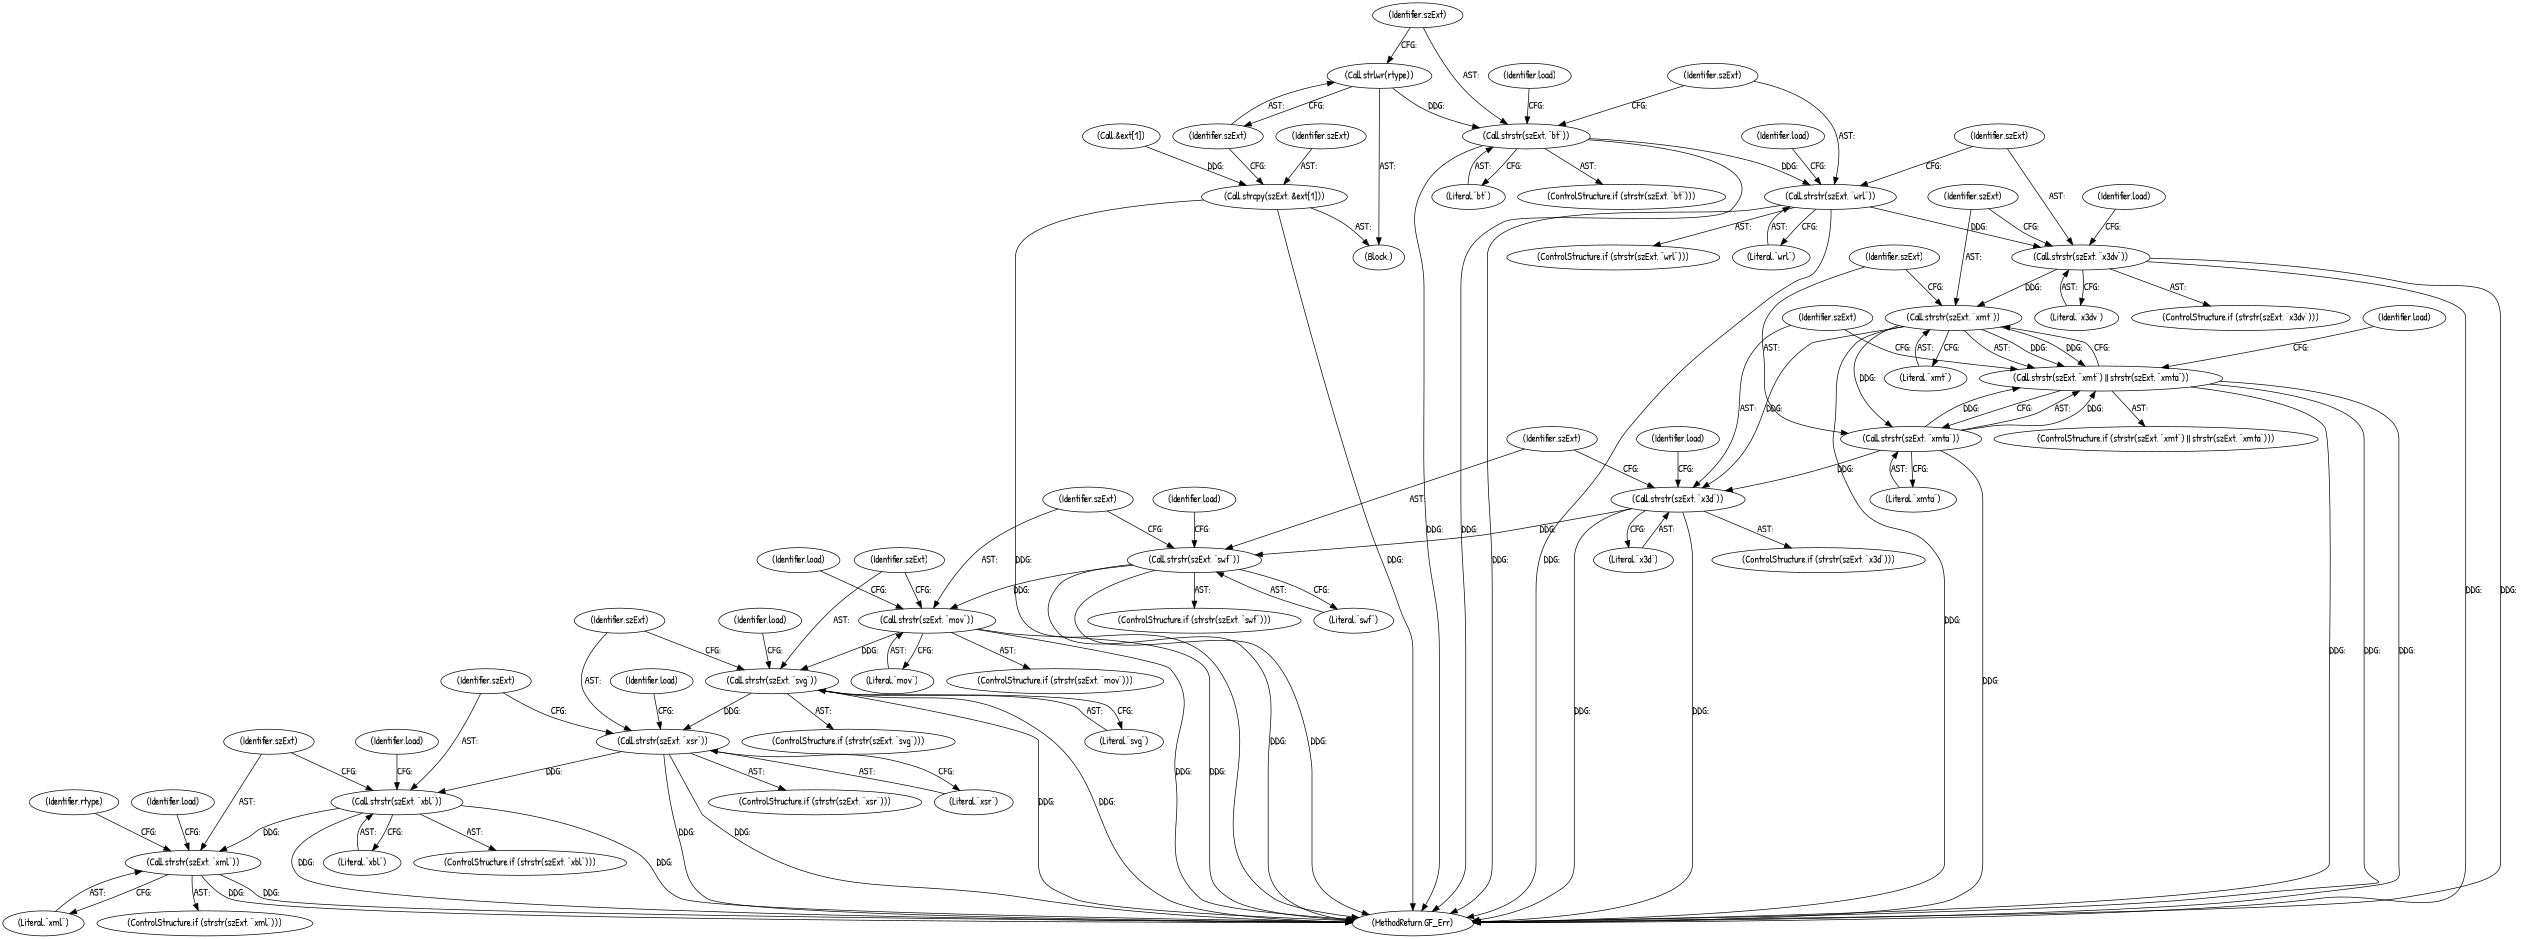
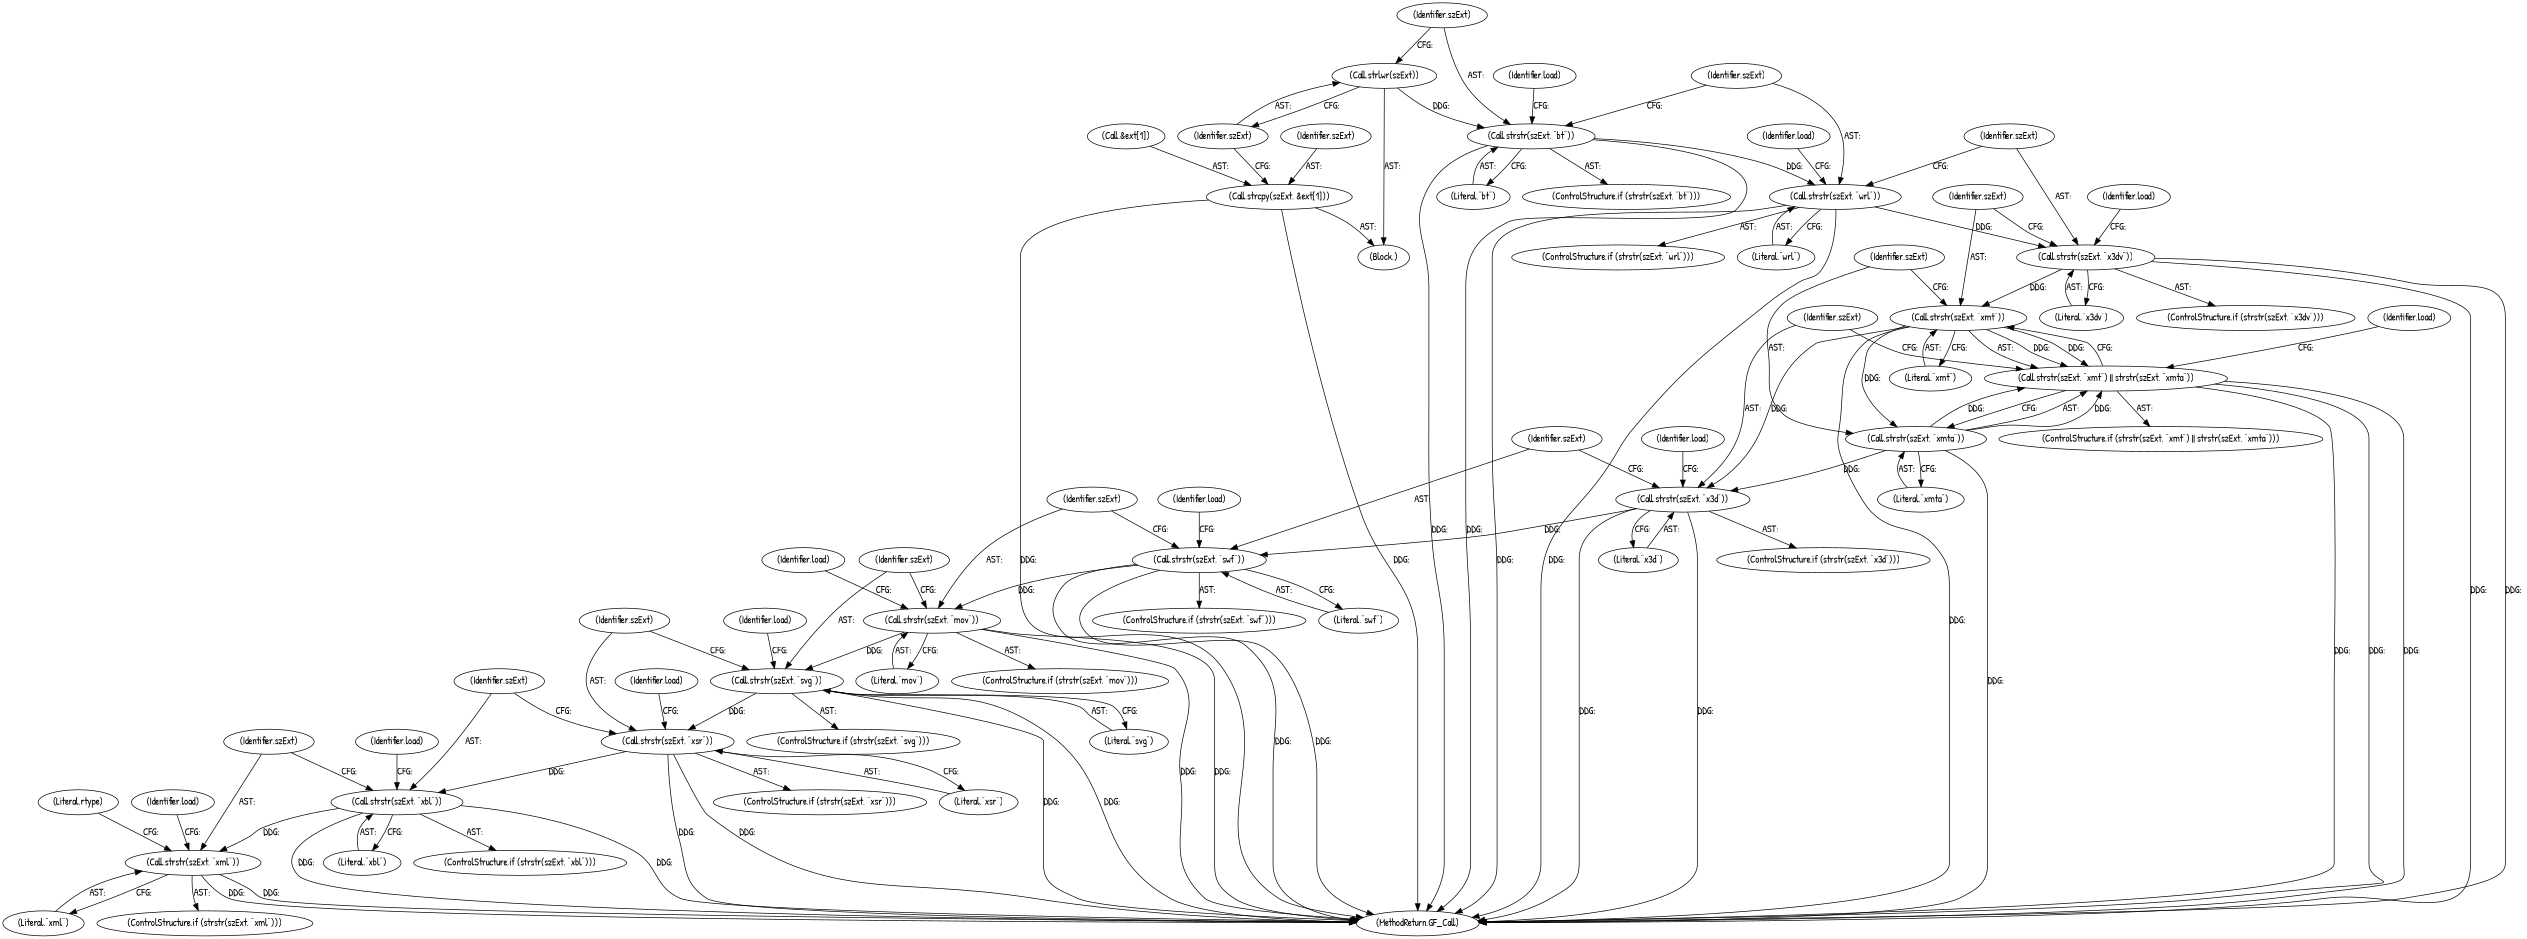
  digraph {
    fontname="Patrick Hand"
    node [fontname="Patrick Hand"]
    edge [fontname="Patrick Hand"]
    n1 [label="(Call,strstr(szExt, \"x3dv\"))"]
    n2 [label="(Call,strstr(szExt, \"xmt\"))"]
-   n3 [label="(MethodReturn,GF_Err)"]
+   n3 [label="(MethodReturn,GF_Call)"]
    n4 [label="(Literal,\"x3dv\")"]
    n5 [label="(ControlStructure,if (strstr(szExt, \"x3dv\")))"]
    n6 [label="(Call,strstr(szExt, \"xmt\") || strstr(szExt, \"xmta\"))"]
    n7 [label="(Call,strstr(szExt, \"xmta\"))"]
    n8 [label="(Call,strstr(szExt, \"x3d\"))"]
    n9 [label="(Literal,\"xmt\")"]
    n10 [label="(Call,strstr(szExt, \"wrl\"))"]
    n11 [label="(Literal,\"wrl\")"]
    n12 [label="(ControlStructure,if (strstr(szExt, \"wrl\")))"]
    n13 [label="(Call,strstr(szExt, \"bt\"))"]
    n14 [label="(Literal,\"bt\")"]
    n15 [label="(ControlStructure,if (strstr(szExt, \"bt\")))"]
-   n16 [label="(Call,strlwr(rtype))"]
+   n16 [label="(Call,strlwr(szExt))"]
    n17 [label="(Block,)"]
    n18 [label="(Identifier,szExt)"]
    n19 [label="(Call,strcpy(szExt, &ext[1]))"]
    n20 [label="(Call,&ext[1])"]
    n21 [label="(ControlStructure,if (strstr(szExt, \"xmt\") || strstr(szExt, \"xmta\")))"]
    n22 [label="(Literal,\"xmta\")"]
    n23 [label="(Call,strstr(szExt, \"swf\"))"]
    n24 [label="(ControlStructure,if (strstr(szExt, \"x3d\")))"]
    n25 [label="(Literal,\"x3d\")"]
    n26 [label="(Call,strstr(szExt, \"mov\"))"]
    n27 [label="(ControlStructure,if (strstr(szExt, \"swf\")))"]
    n28 [label="(Literal,\"swf\")"]
    n29 [label="(Call,strstr(szExt, \"svg\"))"]
    n30 [label="(Literal,\"mov\")"]
    n31 [label="(ControlStructure,if (strstr(szExt, \"mov\")))"]
    n32 [label="(Call,strstr(szExt, \"xsr\"))"]
    n33 [label="(Literal,\"svg\")"]
    n34 [label="(ControlStructure,if (strstr(szExt, \"svg\")))"]
    n35 [label="(Call,strstr(szExt, \"xbl\"))"]
    n36 [label="(ControlStructure,if (strstr(szExt, \"xsr\")))"]
    n37 [label="(Literal,\"xsr\")"]
    n38 [label="(Call,strstr(szExt, \"xml\"))"]
    n39 [label="(Literal,\"xbl\")"]
    n40 [label="(ControlStructure,if (strstr(szExt, \"xbl\")))"]
    n41 [label="(Literal,\"xml\")"]
    n42 [label="(ControlStructure,if (strstr(szExt, \"xml\")))"]
    n43 [label="(Identifier,load)"]
    n44 [label="(Identifier,load)"]
    n45 [label="(Identifier,szExt)"]
    n46 [label="(Identifier,load)"]
    n47 [label="(Identifier,szExt)"]
    n48 [label="(Identifier,load)"]
    n49 [label="(Identifier,szExt)"]
    n50 [label="(Identifier,load)"]
    n51 [label="(Identifier,szExt)"]
    n52 [label="(Identifier,load)"]
    n53 [label="(Identifier,szExt)"]
    n54 [label="(Identifier,szExt)"]
    n55 [label="(Identifier,load)"]
    n56 [label="(Identifier,szExt)"]
    n57 [label="(Identifier,szExt)"]
    n58 [label="(Identifier,szExt)"]
    n59 [label="(Identifier,load)"]
    n60 [label="(Identifier,szExt)"]
    n61 [label="(Identifier,szExt)"]
    n62 [label="(Identifier,szExt)"]
    n63 [label="(Identifier,load)"]
    n64 [label="(Identifier,load)"]
    n65 [label="(Identifier,szExt)"]
-   n66 [label="(Identifier,rtype)"]
+   n66 [label="(Literal,rtype)"]
    n67 [label="(Identifier,load)"]
    n1 -> n2 [label="DDG: "]
    n1 -> n3 [label="DDG: "]
    n1 -> n3 [label="DDG: "]
    n1 -> n4 [label="CFG: "]
    n1 -> n5 [label="AST: "]
    n2 -> n3 [label="DDG: "]
    n2 -> n6 [label="AST: "]
    n2 -> n6 [label="DDG: "]
    n2 -> n6 [label="DDG: "]
    n2 -> n7 [label="DDG: "]
    n2 -> n8 [label="DDG: "]
    n2 -> n9 [label="CFG: "]
    n4 -> n1 [label="AST: "]
    n6 -> n2 [label="CFG: "]
    n6 -> n3 [label="DDG: "]
    n6 -> n3 [label="DDG: "]
    n6 -> n3 [label="DDG: "]
    n6 -> n7 [label="CFG: "]
    n6 -> n21 [label="AST: "]
    n7 -> n3 [label="DDG: "]
    n7 -> n6 [label="AST: "]
    n7 -> n6 [label="DDG: "]
    n7 -> n6 [label="DDG: "]
    n7 -> n8 [label="DDG: "]
    n7 -> n22 [label="CFG: "]
    n8 -> n3 [label="DDG: "]
    n8 -> n3 [label="DDG: "]
    n8 -> n23 [label="DDG: "]
    n8 -> n24 [label="AST: "]
    n8 -> n25 [label="CFG: "]
    n9 -> n2 [label="AST: "]
    n10 -> n1 [label="DDG: "]
    n10 -> n3 [label="DDG: "]
    n10 -> n3 [label="DDG: "]
    n10 -> n11 [label="CFG: "]
    n10 -> n12 [label="AST: "]
    n11 -> n10 [label="AST: "]
    n13 -> n3 [label="DDG: "]
    n13 -> n3 [label="DDG: "]
    n13 -> n10 [label="DDG: "]
    n13 -> n14 [label="CFG: "]
    n13 -> n15 [label="AST: "]
    n14 -> n13 [label="AST: "]
    n16 -> n13 [label="DDG: "]
    n16 -> n17 [label="AST: "]
    n16 -> n18 [label="CFG: "]
    n18 -> n16 [label="AST: "]
    n18 -> n19 [label="CFG: "]
    n19 -> n3 [label="DDG: "]
    n19 -> n3 [label="DDG: "]
    n19 -> n17 [label="AST: "]
-   n20 -> n19 [label="DDG: "]
+   n20 -> n19 [label="AST: "]
    n22 -> n7 [label="AST: "]
    n23 -> n3 [label="DDG: "]
    n23 -> n3 [label="DDG: "]
    n23 -> n26 [label="DDG: "]
    n23 -> n27 [label="AST: "]
    n23 -> n28 [label="CFG: "]
    n25 -> n8 [label="AST: "]
    n26 -> n3 [label="DDG: "]
    n26 -> n3 [label="DDG: "]
    n26 -> n29 [label="DDG: "]
    n26 -> n30 [label="CFG: "]
    n26 -> n31 [label="AST: "]
    n28 -> n23 [label="AST: "]
    n29 -> n3 [label="DDG: "]
    n29 -> n3 [label="DDG: "]
    n29 -> n32 [label="DDG: "]
    n29 -> n33 [label="CFG: "]
    n29 -> n34 [label="AST: "]
    n30 -> n26 [label="AST: "]
    n32 -> n3 [label="DDG: "]
    n32 -> n3 [label="DDG: "]
    n32 -> n35 [label="DDG: "]
    n32 -> n36 [label="AST: "]
    n32 -> n37 [label="CFG: "]
    n33 -> n29 [label="AST: "]
    n35 -> n3 [label="DDG: "]
    n35 -> n3 [label="DDG: "]
    n35 -> n38 [label="DDG: "]
    n35 -> n39 [label="CFG: "]
    n35 -> n40 [label="AST: "]
    n37 -> n32 [label="AST: "]
    n38 -> n3 [label="DDG: "]
    n38 -> n3 [label="DDG: "]
    n38 -> n41 [label="CFG: "]
    n38 -> n42 [label="AST: "]
    n39 -> n35 [label="AST: "]
    n41 -> n38 [label="AST: "]
    n43 -> n38 [label="CFG: "]
    n44 -> n26 [label="CFG: "]
    n45 -> n2 [label="CFG: "]
    n45 -> n7 [label="AST: "]
    n46 -> n23 [label="CFG: "]
    n47 -> n23 [label="CFG: "]
    n47 -> n26 [label="AST: "]
    n48 -> n35 [label="CFG: "]
    n49 -> n13 [label="AST: "]
    n49 -> n16 [label="CFG: "]
    n50 -> n10 [label="CFG: "]
    n51 -> n29 [label="CFG: "]
    n51 -> n32 [label="AST: "]
    n52 -> n1 [label="CFG: "]
    n53 -> n6 [label="CFG: "]
    n53 -> n8 [label="AST: "]
    n54 -> n19 [label="AST: "]
    n55 -> n32 [label="CFG: "]
    n56 -> n35 [label="CFG: "]
    n56 -> n38 [label="AST: "]
    n57 -> n32 [label="CFG: "]
    n57 -> n35 [label="AST: "]
    n58 -> n1 [label="AST: "]
    n58 -> n10 [label="CFG: "]
    n59 -> n29 [label="CFG: "]
    n60 -> n1 [label="CFG: "]
    n60 -> n2 [label="AST: "]
    n61 -> n10 [label="AST: "]
    n61 -> n13 [label="CFG: "]
    n62 -> n8 [label="CFG: "]
    n62 -> n23 [label="AST: "]
    n63 -> n8 [label="CFG: "]
    n64 -> n6 [label="CFG: "]
    n65 -> n26 [label="CFG: "]
    n65 -> n29 [label="AST: "]
    n66 -> n38 [label="CFG: "]
    n67 -> n13 [label="CFG: "]
  }
